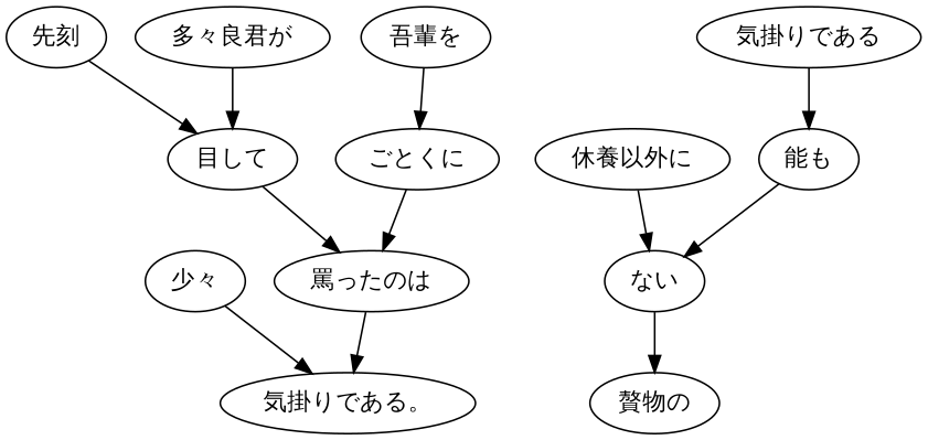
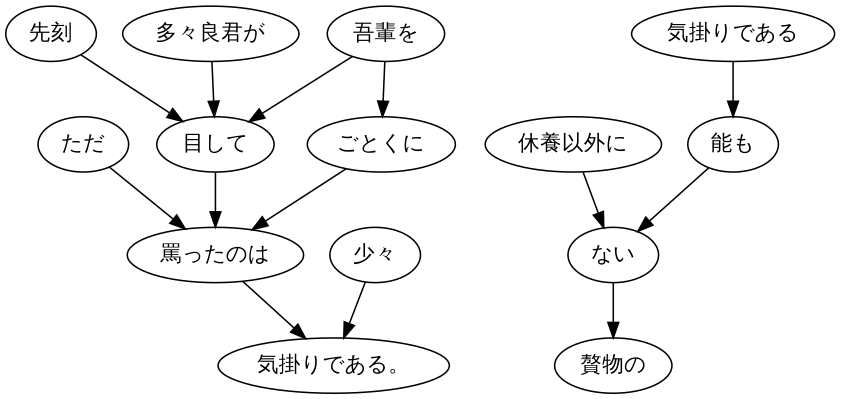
  digraph {
+   n1 [label="ただ"]
    n2 [label="罵ったのは"]
    n3 [label="気掛りである。"]
    n4 [label="先刻"]
    n5 [label="目して"]
    n6 [label="多々良君が"]
    n7 [label="吾輩を"]
    n8 [label="ごとくに"]
    n9 [label="休養以外に"]
    n10 [label="ない"]
    n11 [label="贅物の"]
    n12 [label="気掛りである"]
    n13 [label="能も"]
    n14 [label="少々"]
+   n1 -> n2
    n2 -> n3
    n4 -> n5
    n5 -> n2
    n6 -> n5
+   n7 -> n5
    n7 -> n8
    n8 -> n2
    n9 -> n10
    n10 -> n11
    n12 -> n13
    n13 -> n10
    n14 -> n3
  }
